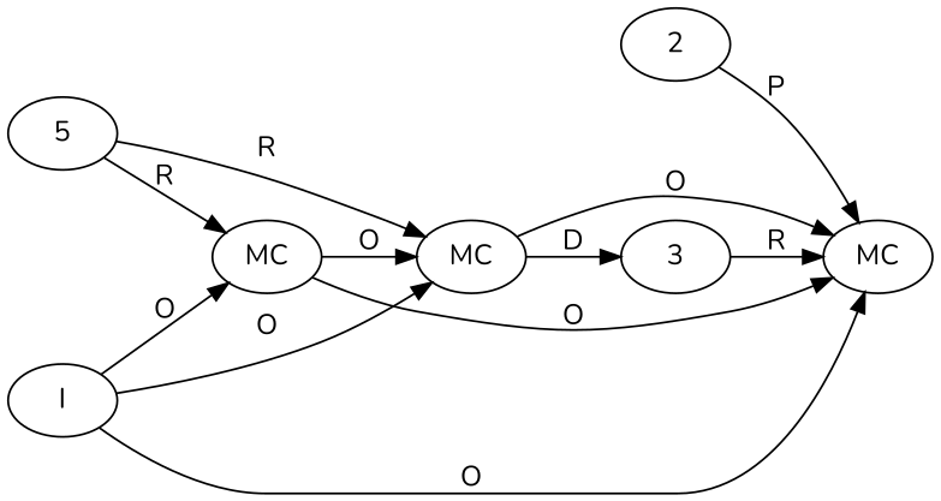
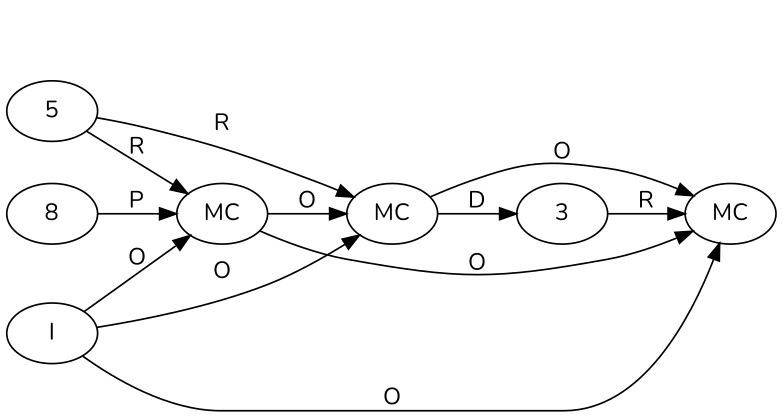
  digraph {
    fontname=Nunito
    rankdir=LR
    node [fontname=Nunito t=Builder]
    edge [fontname=Nunito]
    n1 [l=439 label=MC s="write()" t=Jar]
-   2 [n=f t=File]
    3 [n=build t=Jar]
    n4 [l=434 label=MC s="build()"]
    5 [n=b]
    n6 [l=432 label=MC s="setProperty()" t=Processor]
    n7 [l=431 label=I]
-   2 -> n1 [label=P]
+   8 [t=String v="-nomanifest"]
    3 -> n1 [label=R]
    n4 -> n1 [label=O]
    n4 -> 3 [label=D]
    5 -> n4 [label=R]
    5 -> n6 [label=R]
    n6 -> n1 [label=O]
    n6 -> n4 [label=O]
    n7 -> n1 [label=O]
    n7 -> n4 [label=O]
    n7 -> n6 [label=O]
+   8 -> n6 [label=P]
  }
